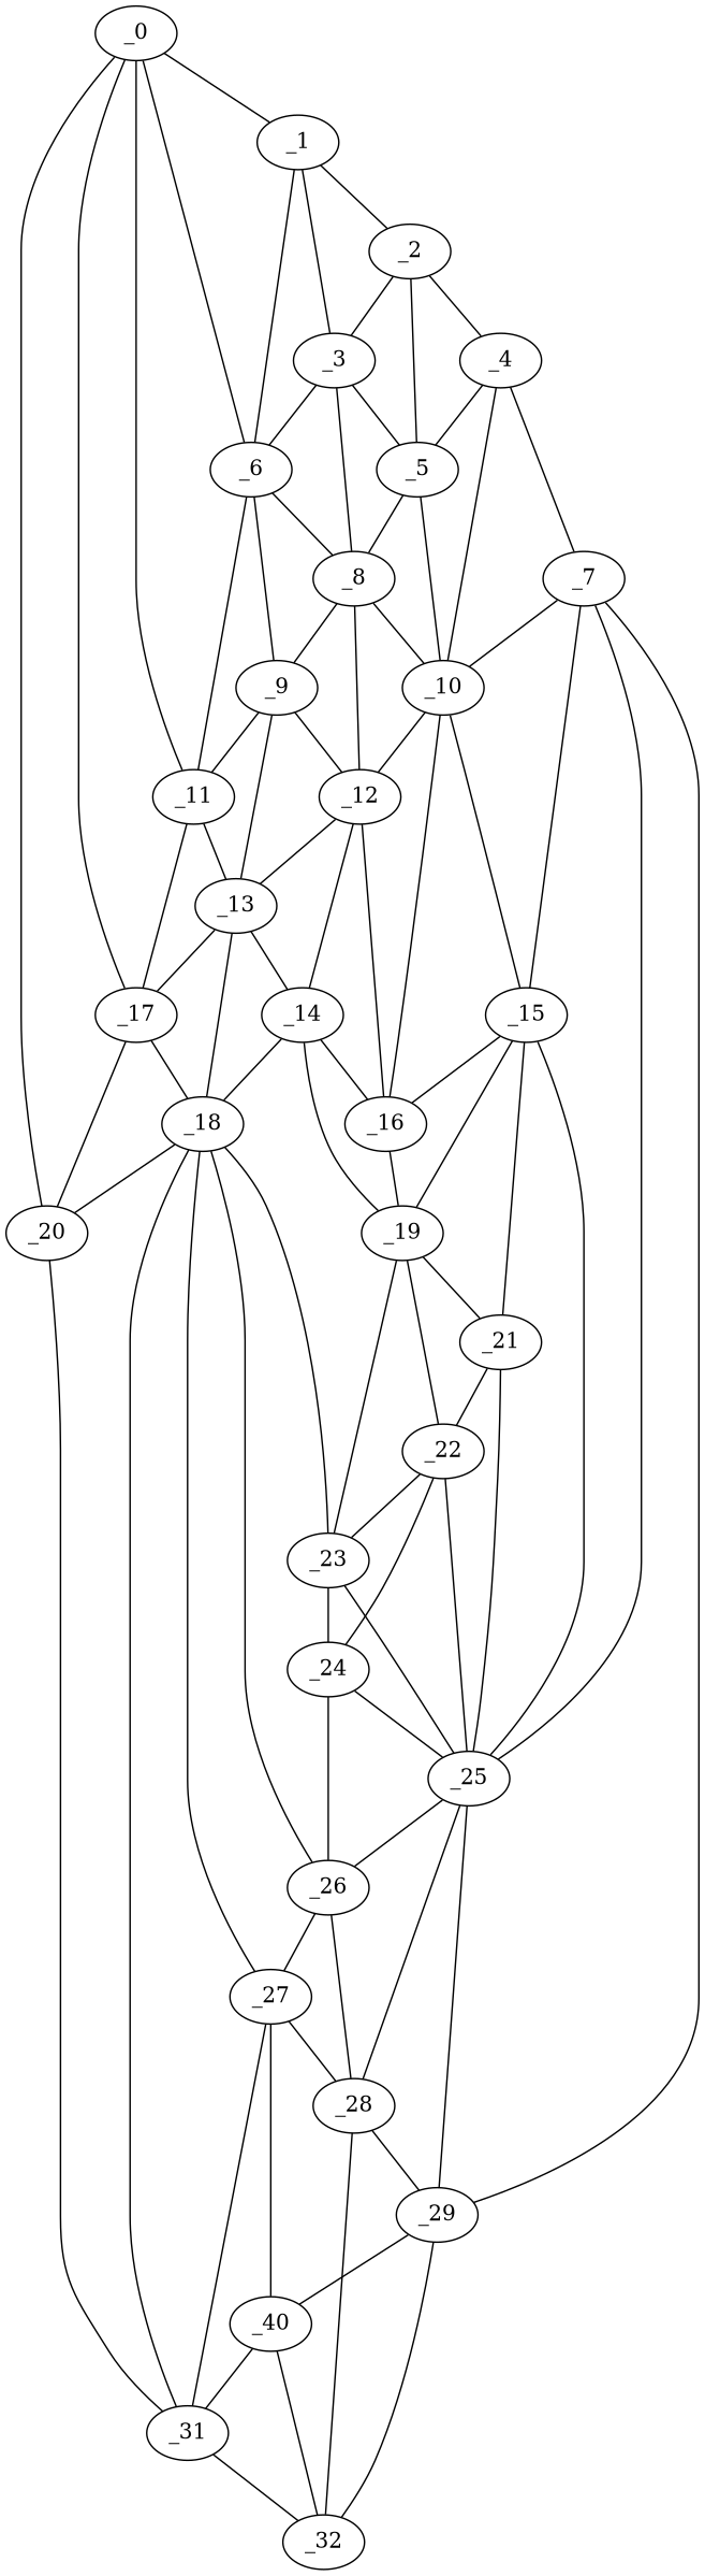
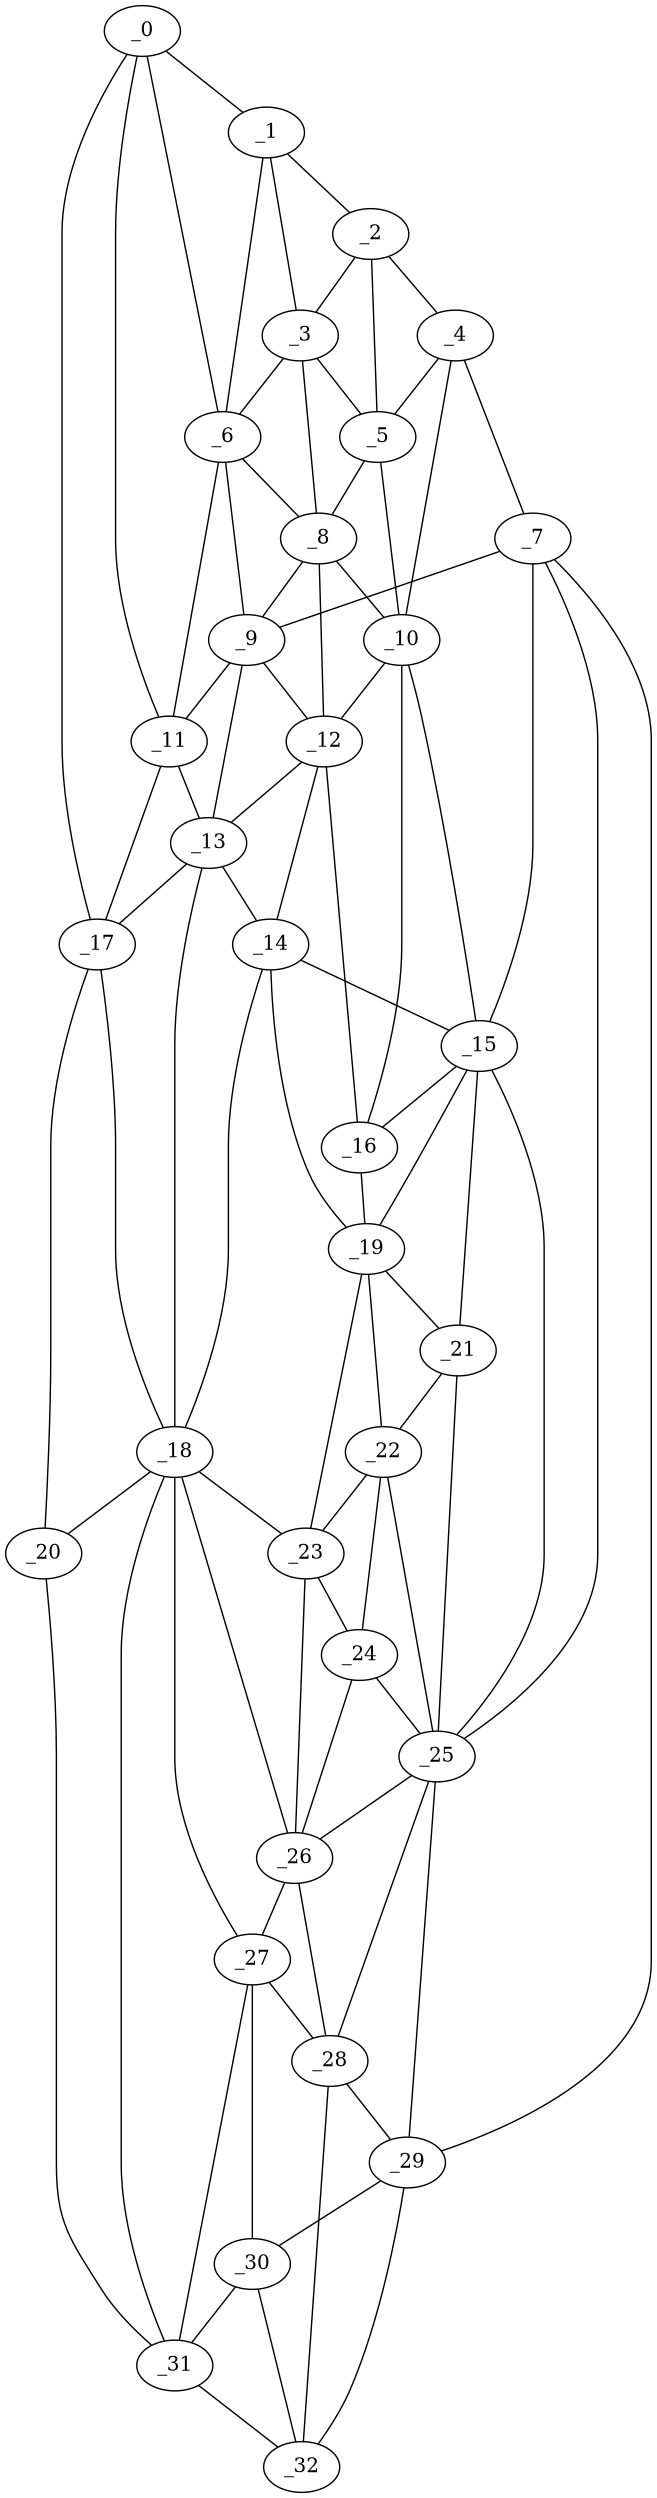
  graph {
    node [x=30 y=35]
    edge [valence=2]
    _0 [x=4 y=97]
    _1 [x=9 y=75]
    _6 [y=66]
    _11 [x=43 y=69]
    _17 [x=59 y=79]
    _20 [x=66 y=108]
    _2 [x=22]
    _3 [x=25 y=42]
    _8 [x=37 y=56]
    _9 [x=40 y=62]
    _13 [x=47 y=64]
    _18 [x=62 y=75]
    _31 [x=122 y=74]
    _4 [x=28 y=22]
    _5 [y=41]
    _10 [x=43 y=36]
    _12 [x=45 y=55]
    _14 [x=50 y=59]
    _26 [x=91 y=50]
    _23 [x=79 y=51]
    _27 [x=110 y=57]
    _32 [x=125 y=45]
    _7 [x=32 y=19]
    _15 [x=52 y=28]
    _25 [x=86 y=33]
    _29 [x=118 y=33]
    _16 [x=57]
    _19 [x=66]
    _21 [x=76 y=33]
    _28 [x=111 y=51]
-   _30 [x=118 y=54 label=_40]
+   _30 [x=118 y=54]
    _22 [x=76 y=41]
    _24 [x=84 y=45]
    _0 -- _1 [valence=1]
    _0 -- _6
    _0 -- _11
    _0 -- _17
-   _0 -- _20 [valence=1]
    _1 -- _6 [valence=1]
    _1 -- _2 [valence=1]
    _1 -- _3
    _6 -- _11
    _6 -- _8
    _6 -- _9 [valence=1]
    _11 -- _17
    _11 -- _13
    _17 -- _20
    _17 -- _18
    _20 -- _31 [valence=1]
    _2 -- _3
    _2 -- _4 [valence=1]
    _2 -- _5 [valence=1]
    _3 -- _6
    _3 -- _8 [valence=1]
    _3 -- _5
    _8 -- _9
    _8 -- _10
    _8 -- _12 [valence=1]
    _9 -- _11 [valence=1]
    _9 -- _13
    _9 -- _12 [valence=1]
    _13 -- _17 [valence=1]
    _13 -- _18 [valence=1]
    _13 -- _14
    _18 -- _20
    _18 -- _31
    _18 -- _26
    _18 -- _23 [valence=1]
    _18 -- _27 [valence=1]
    _31 -- _32 [valence=1]
    _4 -- _5 [valence=1]
    _4 -- _10
    _4 -- _7 [valence=1]
    _5 -- _8
    _5 -- _10 [valence=1]
    _10 -- _12
    _10 -- _15
    _10 -- _16
    _12 -- _13
    _12 -- _14
    _12 -- _16
    _14 -- _18 [valence=1]
-   _14 -- _16
+   _14 -- _15
    _14 -- _19 [valence=1]
    _26 -- _27 [valence=1]
    _26 -- _28
-   _23 -- _25
+   _23 -- _26
    _23 -- _24
    _27 -- _31
    _27 -- _28 [valence=1]
    _27 -- _30
-   _7 -- _10
+   _7 -- _9
    _7 -- _15
    _7 -- _25
    _7 -- _29 [valence=1]
    _15 -- _25
    _15 -- _16 [valence=1]
    _15 -- _19
    _15 -- _21 [valence=1]
    _25 -- _26 [valence=1]
    _25 -- _29 [valence=1]
    _25 -- _28
    _29 -- _32 [valence=1]
    _29 -- _30
    _16 -- _19
    _19 -- _23
    _19 -- _21 [valence=1]
    _19 -- _22
    _21 -- _25
    _21 -- _22
    _28 -- _32 [valence=1]
    _28 -- _29
    _30 -- _31
    _30 -- _32
    _22 -- _23 [valence=1]
    _22 -- _25
    _22 -- _24
    _24 -- _26
    _24 -- _25
  }
